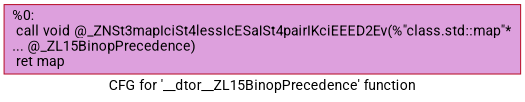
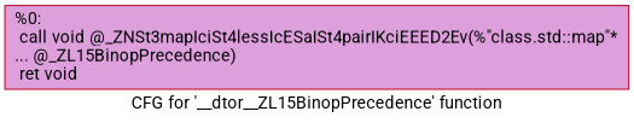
  digraph {
    label="CFG for '__dtor__ZL15BinopPrecedence' function"
    fontname=Roboto
-   n1 [color="#b70d28ff" fillcolor=plum label="{%0:\l  call void @_ZNSt3mapIciSt4lessIcESaISt4pairIKciEEED2Ev(%\"class.std::map\"*\l... @_ZL15BinopPrecedence)\l  ret map\l}" shape=record style=filled fontname=Roboto]
+   n1 [color="#b70d28ff" fillcolor=plum label="{%0:\l  call void @_ZNSt3mapIciSt4lessIcESaISt4pairIKciEEED2Ev(%\"class.std::map\"*\l... @_ZL15BinopPrecedence)\l  ret void\l}" shape=record style=filled fontname=Roboto]
  }
